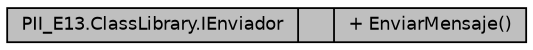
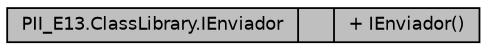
  digraph {
    rankdir=LR
-   n1 [color=black fillcolor=grey75 fontcolor=black fontname=Helvetica fontsize=10 height=0.2 label="{PII_E13.ClassLibrary.IEnviador\n||+ EnviarMensaje()\l}" shape=record style=filled width=0.4]
+   n1 [color=black fillcolor=grey75 fontcolor=black fontname=Helvetica fontsize=10 height=0.2 label="{PII_E13.ClassLibrary.IEnviador\n||+ IEnviador()\l}" shape=record style=filled width=0.4]
  }
